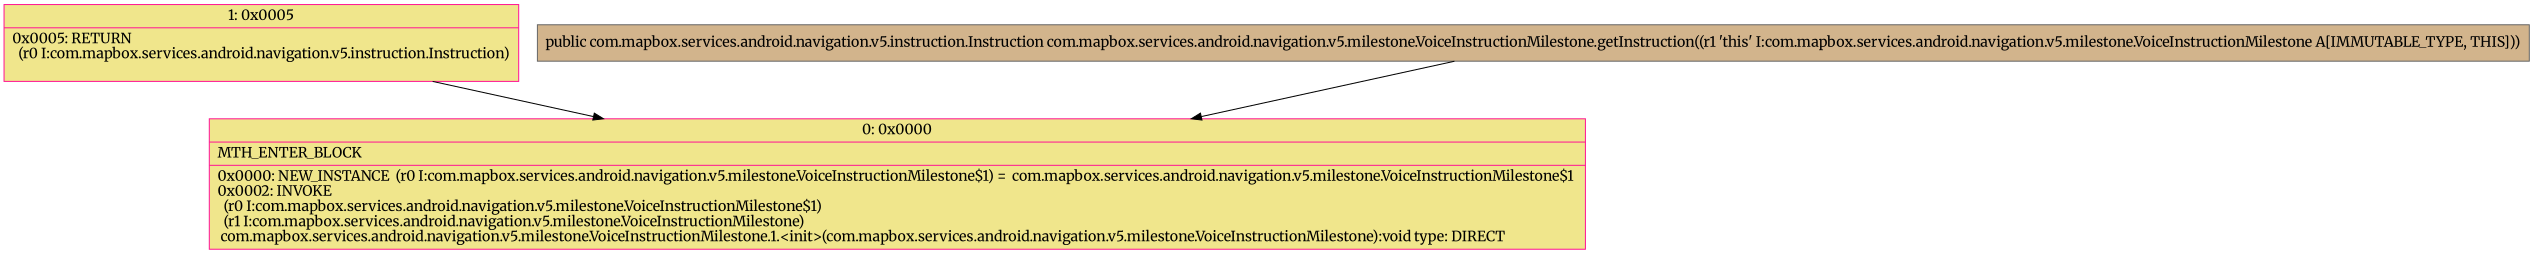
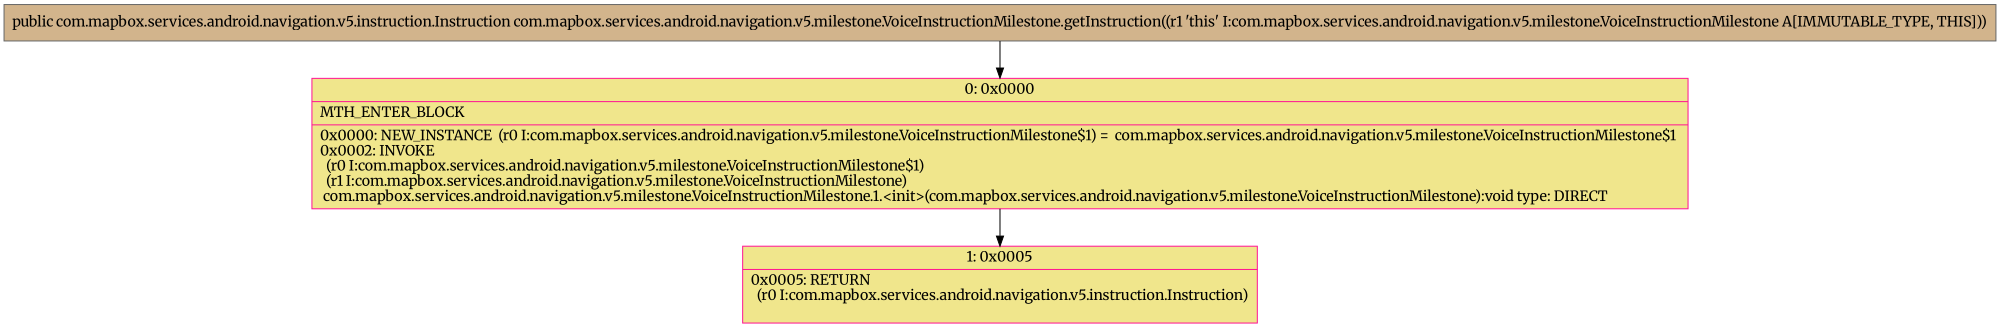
  digraph {
    fontname=Merriweather
    node [shape=record style=filled fillcolor=khaki color=deeppink fontname=Merriweather]
    edge [fontname=Merriweather]
    n1 [label="{0\:\ 0x0000|MTH_ENTER_BLOCK\l|0x0000: NEW_INSTANCE  (r0 I:com.mapbox.services.android.navigation.v5.milestone.VoiceInstructionMilestone$1) =  com.mapbox.services.android.navigation.v5.milestone.VoiceInstructionMilestone$1 \l0x0002: INVOKE  \l  (r0 I:com.mapbox.services.android.navigation.v5.milestone.VoiceInstructionMilestone$1)\l  (r1 I:com.mapbox.services.android.navigation.v5.milestone.VoiceInstructionMilestone)\l com.mapbox.services.android.navigation.v5.milestone.VoiceInstructionMilestone.1.\<init\>(com.mapbox.services.android.navigation.v5.milestone.VoiceInstructionMilestone):void type: DIRECT \l}"]
    n2 [label="{1\:\ 0x0005|0x0005: RETURN  \l  (r0 I:com.mapbox.services.android.navigation.v5.instruction.Instruction)\l \l}"]
    n3 [label="{public com.mapbox.services.android.navigation.v5.instruction.Instruction com.mapbox.services.android.navigation.v5.milestone.VoiceInstructionMilestone.getInstruction((r1 'this' I:com.mapbox.services.android.navigation.v5.milestone.VoiceInstructionMilestone A[IMMUTABLE_TYPE, THIS])) }" fillcolor=tan color=gray40]
-   n2 -> n1
+   n1 -> n2
    n3 -> n1
  }
